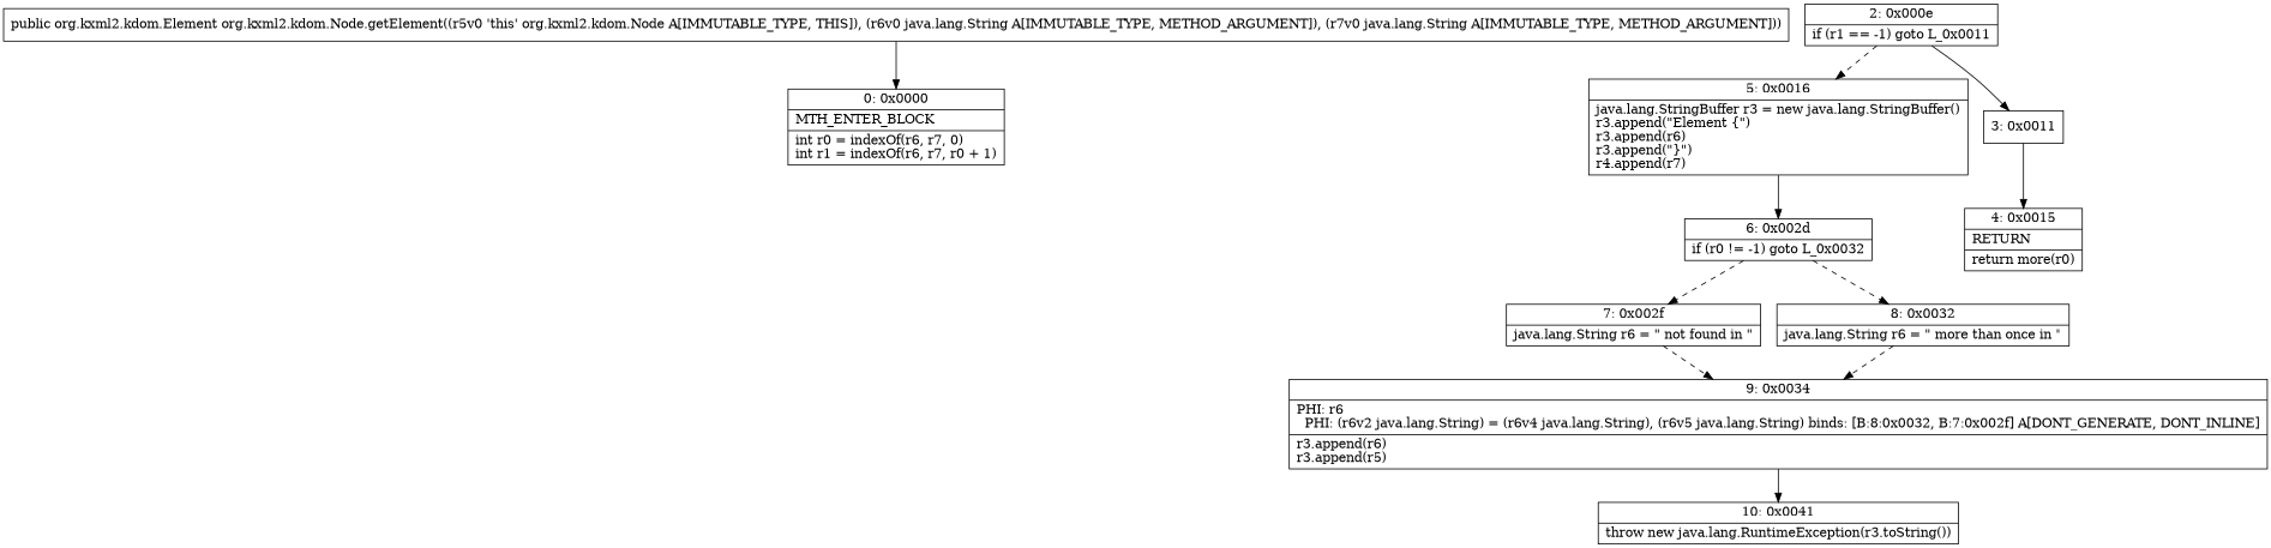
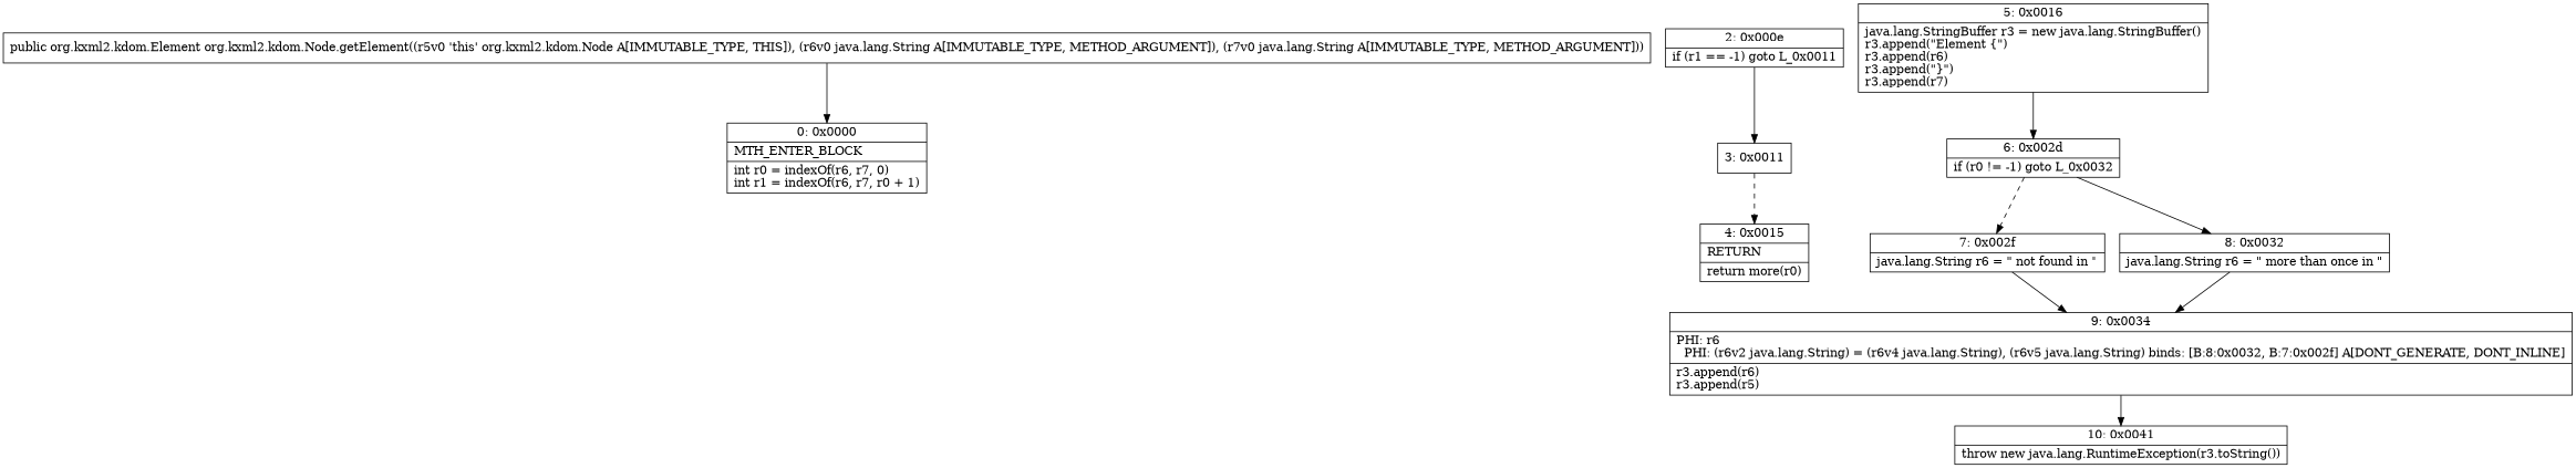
  digraph {
    node [shape=record]
    n1 [label="{0\:\ 0x0000|MTH_ENTER_BLOCK\l|int r0 = indexOf(r6, r7, 0)\lint r1 = indexOf(r6, r7, r0 + 1)\l}"]
    n2 [label="{2\:\ 0x000e|if (r1 == \-1) goto L_0x0011\l}"]
-   n3 [label="{5\:\ 0x0016|java.lang.StringBuffer r3 = new java.lang.StringBuffer()\lr3.append(\"Element \{\")\lr3.append(r6)\lr3.append(\"\}\")\lr4.append(r7)\l}"]
+   n3 [label="{5\:\ 0x0016|java.lang.StringBuffer r3 = new java.lang.StringBuffer()\lr3.append(\"Element \{\")\lr3.append(r6)\lr3.append(\"\}\")\lr3.append(r7)\l}"]
    n4 [label="{3\:\ 0x0011}"]
    n5 [label="{6\:\ 0x002d|if (r0 != \-1) goto L_0x0032\l}"]
    n6 [label="{4\:\ 0x0015|RETURN\l|return more(r0)\l}"]
    n7 [label="{7\:\ 0x002f|java.lang.String r6 = \" not found in \"\l}"]
    n8 [label="{8\:\ 0x0032|java.lang.String r6 = \" more than once in \"\l}"]
    n9 [label="{9\:\ 0x0034|PHI: r6 \l  PHI: (r6v2 java.lang.String) = (r6v4 java.lang.String), (r6v5 java.lang.String) binds: [B:8:0x0032, B:7:0x002f] A[DONT_GENERATE, DONT_INLINE]\l|r3.append(r6)\lr3.append(r5)\l}"]
    n10 [label="{10\:\ 0x0041|throw new java.lang.RuntimeException(r3.toString())\l}"]
    n11 [label="{public org.kxml2.kdom.Element org.kxml2.kdom.Node.getElement((r5v0 'this' org.kxml2.kdom.Node A[IMMUTABLE_TYPE, THIS]), (r6v0 java.lang.String A[IMMUTABLE_TYPE, METHOD_ARGUMENT]), (r7v0 java.lang.String A[IMMUTABLE_TYPE, METHOD_ARGUMENT])) }"]
-   n2 -> n3 [style=dashed]
    n2 -> n4
    n3 -> n5
-   n4 -> n6
+   n4 -> n6 [style=dashed]
    n5 -> n7 [style=dashed]
-   n5 -> n8 [style=dashed]
-   n7 -> n9 [style=dashed]
-   n8 -> n9 [style=dashed]
+   n5 -> n8
+   n7 -> n9
+   n8 -> n9
    n9 -> n10
    n11 -> n1
  }
